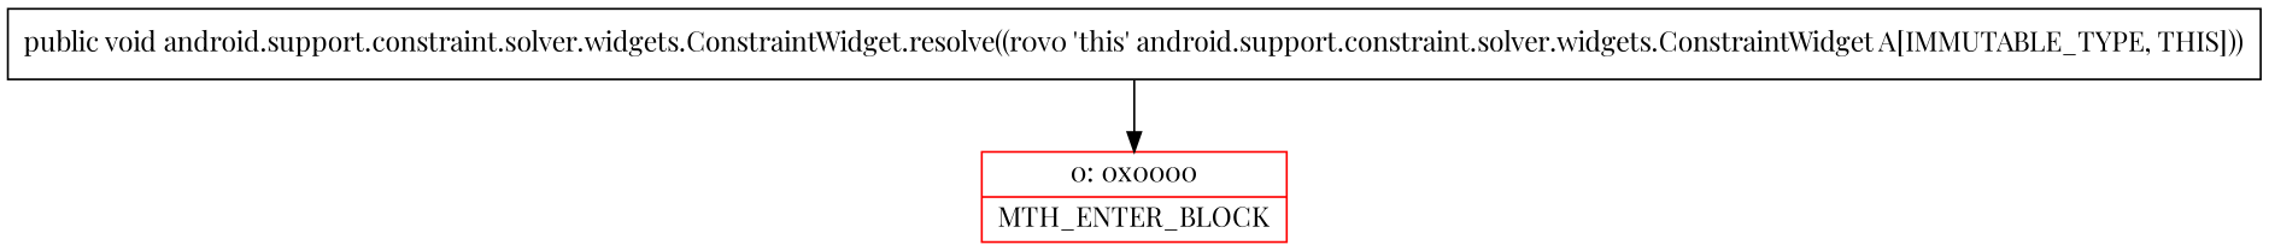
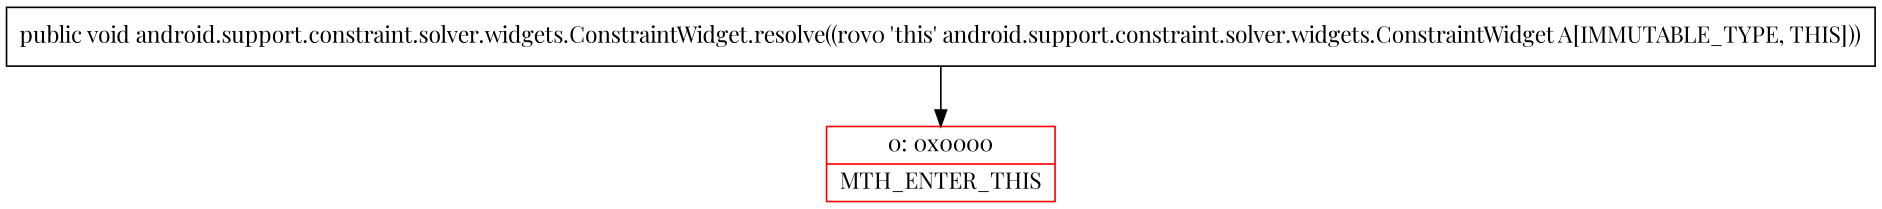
  digraph {
    fontname="Playfair Display"
    node [shape=record fontname="Playfair Display"]
-   n1 [color=red label="{0\:\ 0x0000|MTH_ENTER_BLOCK\l}"]
+   n1 [color=red label="{0\:\ 0x0000|MTH_ENTER_THIS\l}"]
    n2 [label="{public void android.support.constraint.solver.widgets.ConstraintWidget.resolve((r0v0 'this' android.support.constraint.solver.widgets.ConstraintWidget A[IMMUTABLE_TYPE, THIS])) }"]
    subgraph cluster_1 {
      label="R(0)"
    }
    n2 -> n1 [fontname="Playfair Display"]
  }
